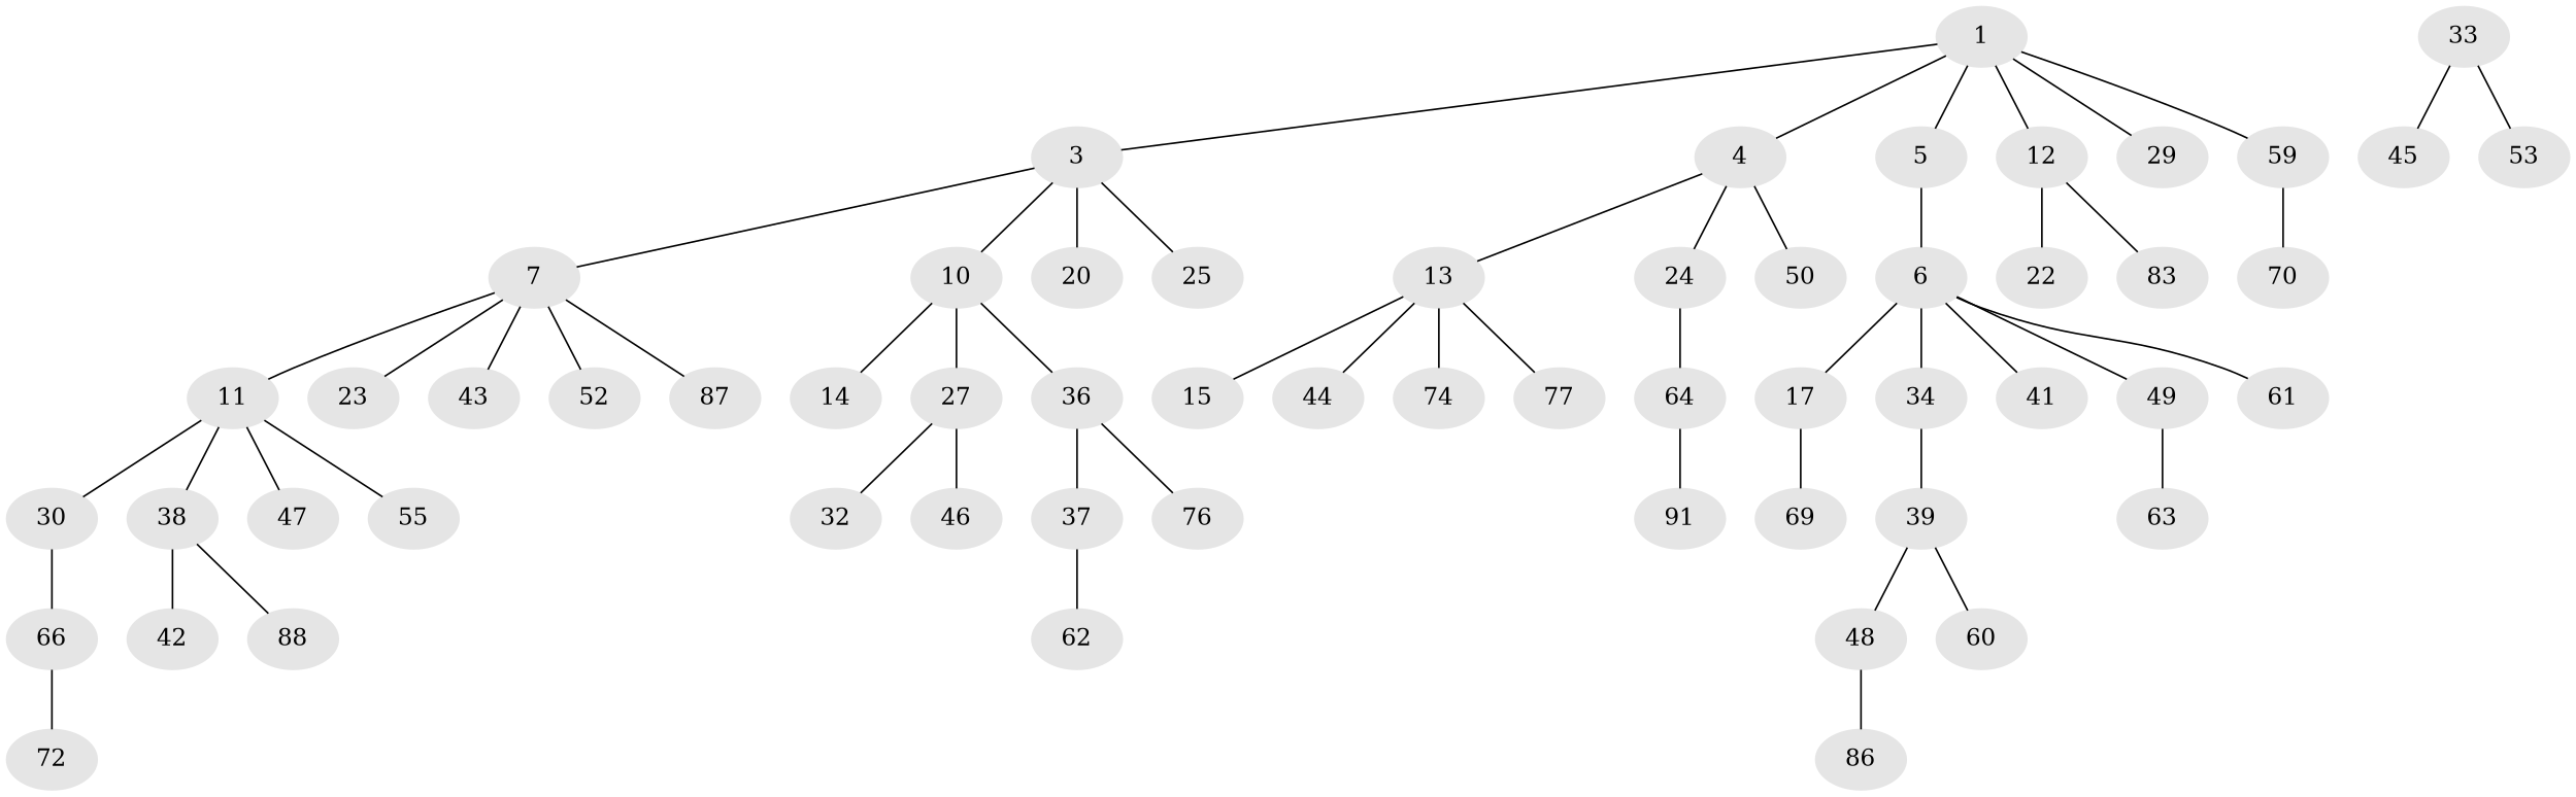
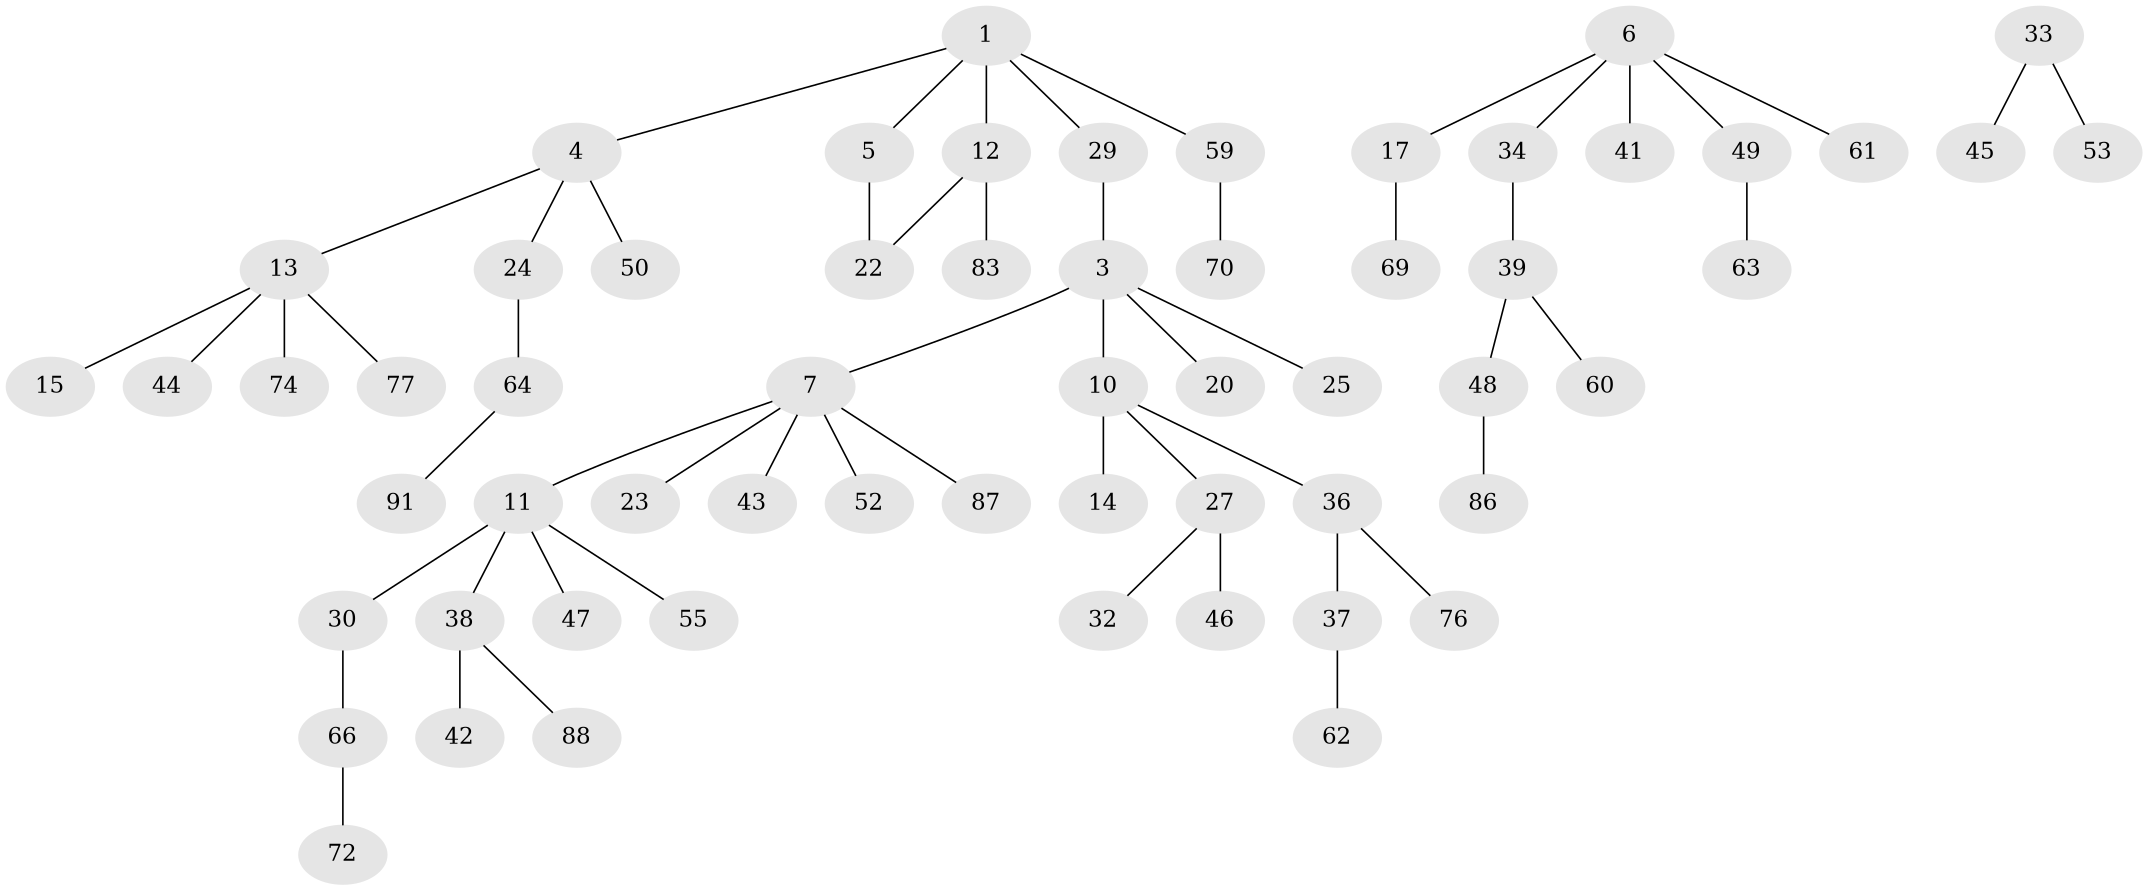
  graph {
    node [color=gray90 style=filled]
    1 [super="+2"]
    3 [super="+8"]
    4 [super="+9"]
    5 [super="+51"]
    12 [super="+67"]
    29 [super="+71"]
    59
    7 [super="+16"]
    10 [super="+18"]
    20
    25 [super="+26"]
    13 [super="+57"]
    24 [super="+31"]
    50 [super="+68"]
    6 [super="+21"]
    22
    83
    70 [super="+78"]
    11 [super="+19"]
    23 [super="+92"]
    43 [super="+56"]
    52 [super="+79"]
    87
    14
    27 [super="+28"]
    36 [super="+84"]
    15
    44
    74
    77
    64 [super="+90"]
    17
    34 [super="+40"]
    41 [super="+58"]
    49 [super="+54"]
    61 [super="+75"]
    69 [super="+80"]
    39
    63 [super="+73"]
    30
    38 [super="+81"]
    47
    55
    32
    46
    37 [super="+89"]
    76
    66
    42 [super="+65"]
    88
    33 [super="+35"]
    45
    53
    91
    72 [super="+82"]
    48 [super="+85"]
    60
    62
    86
-   1 -- 3
+   29 -- 3
    1 -- 4
    1 -- 5
    1 -- 12
    1 -- 29
    1 -- 59
    3 -- 7
    3 -- 10
    3 -- 20
    3 -- 25
    4 -- 13
    4 -- 24
    4 -- 50
-   5 -- 6
+   5 -- 22
    12 -- 22
    12 -- 83
    59 -- 70
    7 -- 11
    7 -- 23
    7 -- 43
    7 -- 52
    7 -- 87
    10 -- 14
    10 -- 27
    10 -- 36
    13 -- 15
    13 -- 44
    13 -- 74
    13 -- 77
    24 -- 64
    6 -- 17
    6 -- 34
    6 -- 41
    6 -- 49
    6 -- 61
    11 -- 30
    11 -- 38
    11 -- 47
    11 -- 55
    27 -- 32
    27 -- 46
    36 -- 37
    36 -- 76
    64 -- 91
    17 -- 69
    34 -- 39
    49 -- 63
    39 -- 48
    39 -- 60
    30 -- 66
    38 -- 42
    38 -- 88
    37 -- 62
    66 -- 72
    33 -- 45
    33 -- 53
    48 -- 86
  }
